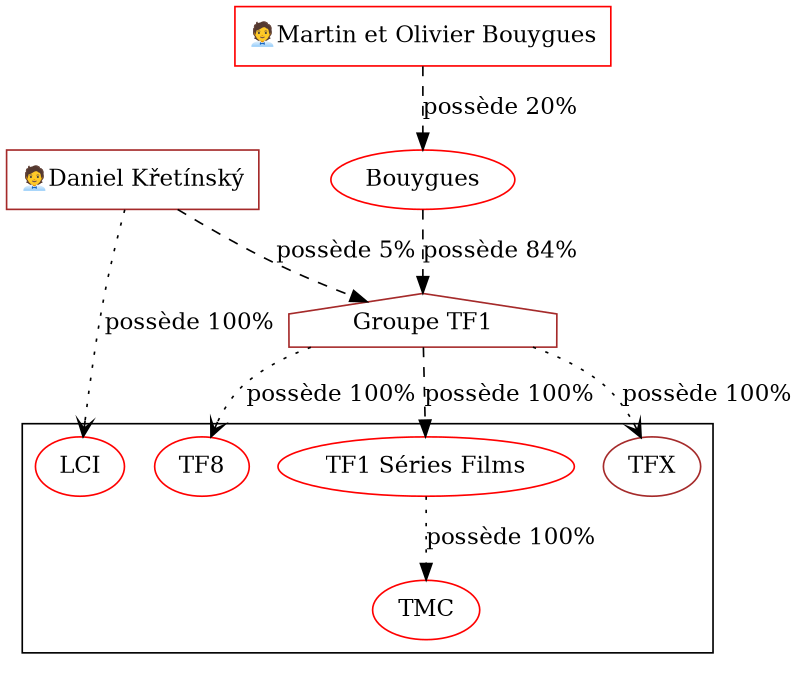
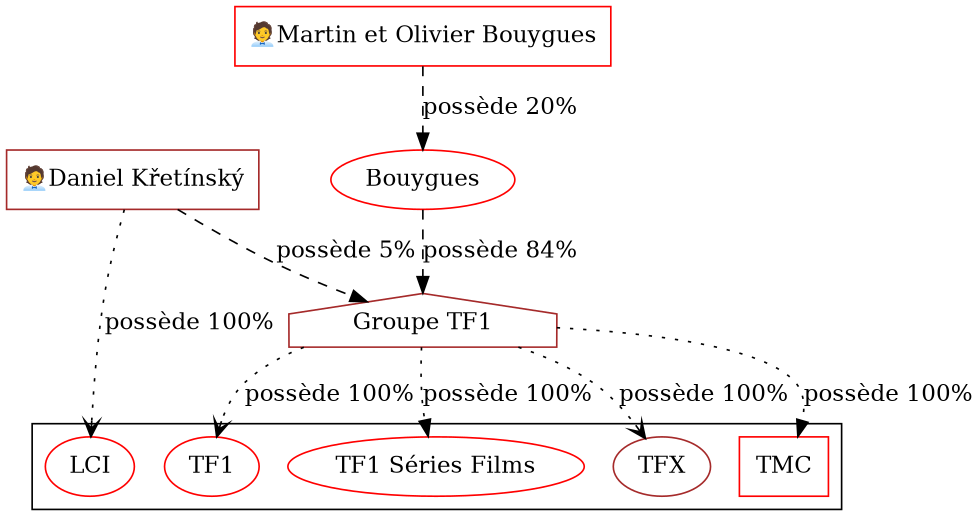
  digraph {
    rankdir=TB
    node [color=red]
    edge [arrowhead=normal style=dotted]
    n1 [color=brown label="🧑‍💼Daniel Křetínský" shape=box]
    n2 [label="🧑‍💼Martin et Olivier Bouygues" shape=box]
    n3 [label=LCI]
-   n4 [label=TF8]
+   n4 [label=TF1]
    n5 [label="TF1 Séries Films"]
    n6 [color=brown label=TFX]
-   n7 [label=TMC]
+   n7 [label=TMC shape=box]
    n8 [color=brown label="Groupe TF1" shape=house]
    n9 [label=Bouygues shape=ellipse]
    subgraph sub_1 {
      n1
      n2
    }
    subgraph cluster_2 {
      n3
      n4
      n5
      n6
      n7
    }
    n1 -> n3 [arrowhead=vee label="possède 100%"]
    n1 -> n8 [label="possède 5%" style=dashed]
    n2 -> n9 [label="possède 20%" style=dashed]
    n8 -> n4 [arrowhead=vee label="possède 100%"]
-   n8 -> n5 [label="possède 100%" style=dashed]
+   n8 -> n5 [label="possède 100%"]
    n8 -> n6 [arrowhead=vee label="possède 100%"]
-   n5 -> n7 [label="possède 100%"]
+   n8 -> n7 [label="possède 100%"]
    n9 -> n8 [label="possède 84%" style=dashed]
  }
